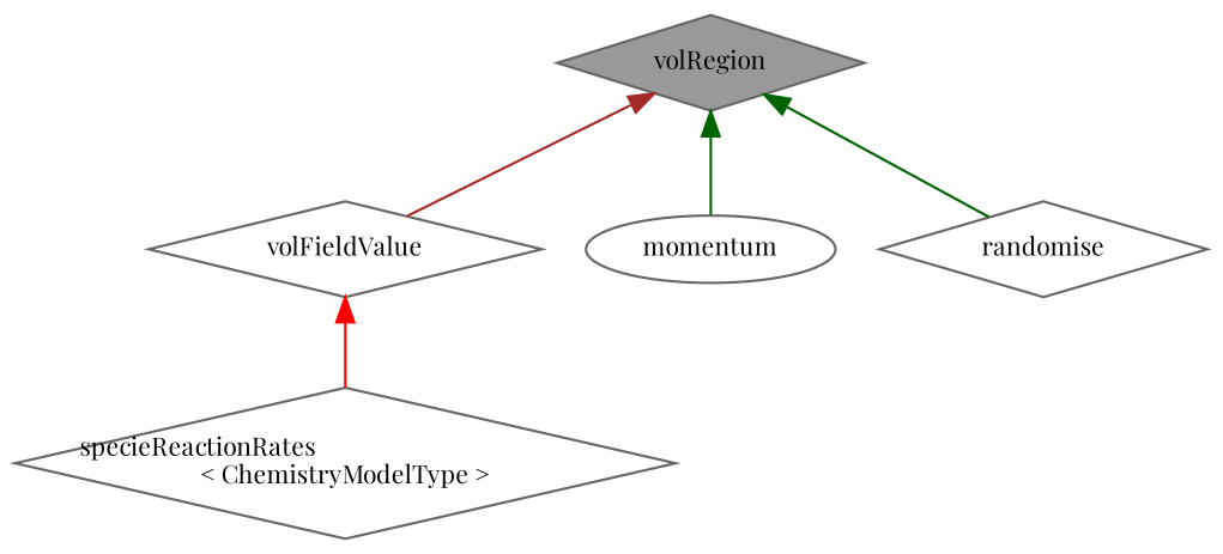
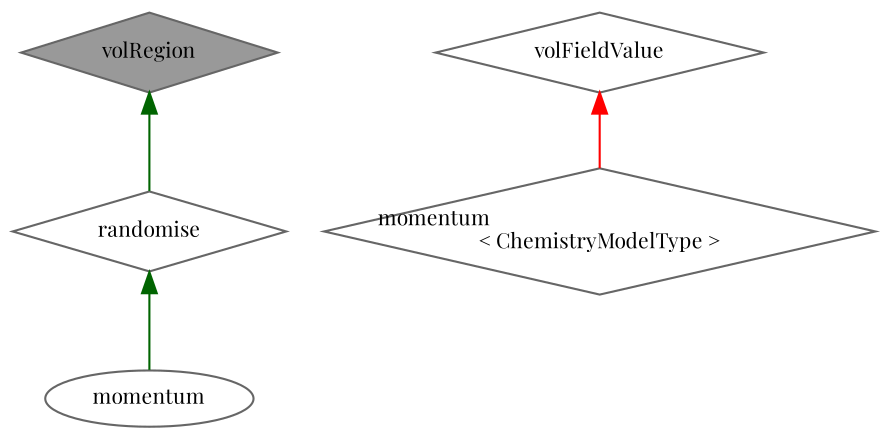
  digraph {
    fontname="Playfair Display"
    node [color=gray40 fillcolor=white fontname="Playfair Display" fontsize=10 shape=diamond style=filled]
    edge [color=darkgreen dir=back fontname="Playfair Display" fontsize=10 labelfontname=Helvetica labelfontsize=10 style=solid]
    n1 [fillcolor=grey60 fontcolor=black height=0.2 label=volRegion width=0.4]
    n2 [height=0.2 label=volFieldValue width=0.4]
    n3 [height=0.2 label=momentum shape=ellipse width=0.4]
    n4 [height=0.2 label=randomise width=0.4]
-   n5 [height=0.2 label="specieReactionRates\l\< ChemistryModelType \>" width=0.4]
-   n1 -> n2 [color=brown]
-   n1 -> n3
+   n5 [height=0.2 label="momentum\l\< ChemistryModelType \>" width=0.4]
+   n4 -> n3
    n1 -> n4
    n2 -> n5 [color=red]
  }
